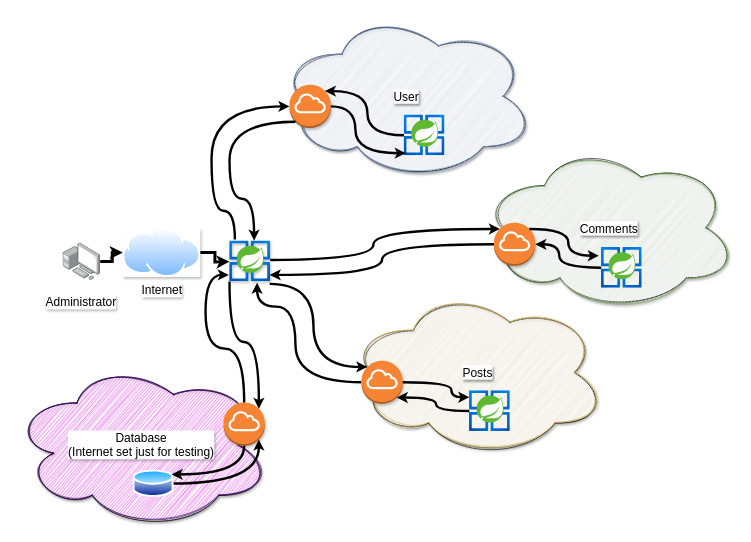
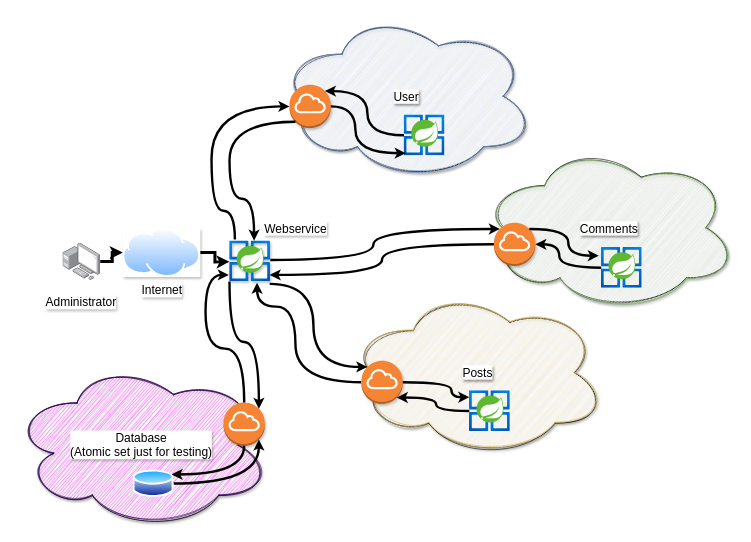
  <mxCell id="0" />
  <mxCell id="1" parent="0" />
  <mxCell id="2" value="Posts" style="ellipse;shape=cloud;whiteSpace=wrap;html=1;align=center;fontSize=20;labelBackgroundColor=default;textShadow=1;labelBorderColor=none;shadow=1;sketch=1;curveFitting=1;jiggle=2;fillColor=default;" parent="1" vertex="1"><mxGeometry x="581" y="481" width="430" height="280" as="geometry" /></mxCell>
  <mxCell id="3" value="Comments" style="ellipse;shape=cloud;whiteSpace=wrap;html=1;align=center;fontSize=20;labelBackgroundColor=default;textShadow=1;labelBorderColor=none;shadow=1;sketch=1;curveFitting=1;jiggle=2;" parent="1" vertex="1"><mxGeometry x="800" y="239" width="430" height="280" as="geometry" /></mxCell>
  <mxCell id="4" value="User" style="ellipse;shape=cloud;whiteSpace=wrap;html=1;align=center;fontSize=20;labelBackgroundColor=default;textShadow=1;labelBorderColor=none;shadow=1;sketch=1;curveFitting=1;jiggle=2;" parent="1" vertex="1"><mxGeometry x="462" y="20" width="430" height="280" as="geometry" /></mxCell>
  <mxCell id="5" value="Posts" style="ellipse;shape=cloud;whiteSpace=wrap;html=1;align=center;fontSize=20;labelBackgroundColor=default;textShadow=1;labelBorderColor=none;fillColor=#fff2cc;strokeColor=#d6b656;shadow=1;sketch=1;curveFitting=1;jiggle=2;" parent="1" vertex="1"><mxGeometry x="581" y="480" width="430" height="280" as="geometry" /></mxCell>
  <mxCell id="6" value="Comments" style="ellipse;shape=cloud;whiteSpace=wrap;html=1;align=center;fontSize=20;labelBackgroundColor=default;textShadow=1;labelBorderColor=none;fillColor=#d5e8d4;strokeColor=#82b366;shadow=1;sketch=1;curveFitting=1;jiggle=2;" parent="1" vertex="1"><mxGeometry x="800" y="240" width="430" height="280" as="geometry" /></mxCell>
  <mxCell id="7" value="User" style="ellipse;shape=cloud;whiteSpace=wrap;html=1;align=center;fontSize=20;labelBackgroundColor=default;textShadow=1;labelBorderColor=none;fillColor=#dae8fc;strokeColor=#6c8ebf;shadow=1;sketch=1;curveFitting=1;jiggle=2;" parent="1" vertex="1"><mxGeometry x="462" y="20" width="430" height="280" as="geometry" /></mxCell>
  <mxCell id="8" style="edgeStyle=orthogonalEdgeStyle;rounded=0;orthogonalLoop=1;jettySize=auto;html=1;curved=1;strokeWidth=4;entryX=0.676;entryY=1.029;entryDx=0;entryDy=0;entryPerimeter=0;" parent="1" source="9" target="13" edge="1"><mxGeometry relative="1" as="geometry"><Array as="points"><mxPoint x="492" y="637" /><mxPoint x="492" y="511" /><mxPoint x="428" y="511" /></Array></mxGeometry></mxCell>
  <mxCell id="9" value="" style="outlineConnect=0;dashed=0;verticalLabelPosition=bottom;verticalAlign=top;align=center;html=1;shape=mxgraph.aws3.internet_gateway;fillColor=#F58534;gradientColor=none;shadow=1;" parent="1" vertex="1"><mxGeometry x="602" y="601" width="69" height="72" as="geometry" /></mxCell>
  <mxCell id="10" value="" style="outlineConnect=0;dashed=0;verticalLabelPosition=bottom;verticalAlign=top;align=center;html=1;shape=mxgraph.aws3.internet_gateway;fillColor=#F58534;gradientColor=none;shadow=1;" parent="1" vertex="1"><mxGeometry x="823" y="371" width="69" height="72" as="geometry" /></mxCell>
  <mxCell id="11" value="" style="outlineConnect=0;dashed=0;verticalLabelPosition=bottom;verticalAlign=top;align=center;html=1;shape=mxgraph.aws3.internet_gateway;fillColor=#F58534;gradientColor=none;shadow=1;" parent="1" vertex="1"><mxGeometry x="482" y="141" width="69" height="72" as="geometry" /></mxCell>
  <mxCell id="12" value="" style="image;aspect=fixed;html=1;points=[];align=center;fontSize=12;image=img/lib/azure2/compute/Azure_Spring_Cloud.svg;" parent="1" vertex="1"><mxGeometry x="673" y="191" width="68" height="68" as="geometry" /></mxCell>
  <mxCell id="13" value="" style="image;aspect=fixed;html=1;points=[];align=left;fontSize=12;image=img/lib/azure2/compute/Azure_Spring_Cloud.svg;shadow=1;" parent="1" vertex="1"><mxGeometry x="382" y="401" width="68" height="68" as="geometry" /></mxCell>
  <mxCell id="14" value="" style="image;aspect=fixed;html=1;points=[];align=center;fontSize=12;image=img/lib/azure2/compute/Azure_Spring_Cloud.svg;" parent="1" vertex="1"><mxGeometry x="1002" y="412" width="68" height="68" as="geometry" /></mxCell>
  <mxCell id="15" value="" style="image;aspect=fixed;html=1;points=[];align=center;fontSize=12;image=img/lib/azure2/compute/Azure_Spring_Cloud.svg;" parent="1" vertex="1"><mxGeometry x="782" y="651" width="68" height="68" as="geometry" /></mxCell>
  <mxCell id="16" style="edgeStyle=orthogonalEdgeStyle;rounded=0;orthogonalLoop=1;jettySize=auto;html=1;entryX=0;entryY=0.5;entryDx=0;entryDy=0;entryPerimeter=0;labelBorderColor=none;curved=1;strokeWidth=4;exitX=0.132;exitY=-0.029;exitDx=0;exitDy=0;exitPerimeter=0;" parent="1" source="13" target="11" edge="1"><mxGeometry relative="1" as="geometry"><Array as="points"><mxPoint x="391" y="351" /><mxPoint x="352" y="351" /><mxPoint x="352" y="177" /></Array></mxGeometry></mxCell>
  <mxCell id="17" style="edgeStyle=orthogonalEdgeStyle;rounded=0;orthogonalLoop=1;jettySize=auto;html=1;entryX=0.044;entryY=0.941;entryDx=0;entryDy=0;entryPerimeter=0;labelBorderColor=none;curved=1;strokeWidth=4;" parent="1" source="11" target="12" edge="1"><mxGeometry relative="1" as="geometry"><Array as="points"><mxPoint x="592" y="177" /><mxPoint x="592" y="255" /></Array></mxGeometry></mxCell>
  <mxCell id="18" style="edgeStyle=orthogonalEdgeStyle;rounded=0;orthogonalLoop=1;jettySize=auto;html=1;entryX=0.855;entryY=0.145;entryDx=0;entryDy=0;entryPerimeter=0;curved=1;strokeWidth=4;" parent="1" source="12" target="11" edge="1"><mxGeometry relative="1" as="geometry" /></mxCell>
  <mxCell id="19" style="edgeStyle=orthogonalEdgeStyle;rounded=0;orthogonalLoop=1;jettySize=auto;html=1;entryX=0.603;entryY=0;entryDx=0;entryDy=0;entryPerimeter=0;curved=1;strokeWidth=4;exitX=0.145;exitY=0.855;exitDx=0;exitDy=0;exitPerimeter=0;" parent="1" source="11" target="13" edge="1"><mxGeometry relative="1" as="geometry"><Array as="points"><mxPoint x="382" y="203" /><mxPoint x="382" y="331" /><mxPoint x="423" y="331" /></Array></mxGeometry></mxCell>
  <mxCell id="20" style="edgeStyle=orthogonalEdgeStyle;rounded=0;orthogonalLoop=1;jettySize=auto;html=1;exitX=0.855;exitY=0.145;exitDx=0;exitDy=0;exitPerimeter=0;entryX=-0.059;entryY=0.206;entryDx=0;entryDy=0;entryPerimeter=0;curved=1;strokeWidth=4;" parent="1" source="10" target="14" edge="1"><mxGeometry relative="1" as="geometry" /></mxCell>
  <mxCell id="21" style="edgeStyle=orthogonalEdgeStyle;rounded=0;orthogonalLoop=1;jettySize=auto;html=1;entryX=1;entryY=0.5;entryDx=0;entryDy=0;entryPerimeter=0;curved=1;strokeWidth=4;" parent="1" source="14" target="10" edge="1"><mxGeometry relative="1" as="geometry"><Array as="points"><mxPoint x="932" y="446" /><mxPoint x="932" y="407" /></Array></mxGeometry></mxCell>
  <mxCell id="22" style="edgeStyle=orthogonalEdgeStyle;rounded=0;orthogonalLoop=1;jettySize=auto;html=1;entryX=0.145;entryY=0.145;entryDx=0;entryDy=0;entryPerimeter=0;curved=1;strokeWidth=4;exitX=1;exitY=0.471;exitDx=0;exitDy=0;exitPerimeter=0;" parent="1" source="13" target="10" edge="1"><mxGeometry relative="1" as="geometry"><Array as="points"><mxPoint x="622" y="433" /><mxPoint x="622" y="381" /></Array></mxGeometry></mxCell>
  <mxCell id="23" style="edgeStyle=orthogonalEdgeStyle;rounded=0;orthogonalLoop=1;jettySize=auto;html=1;entryX=0.985;entryY=0.838;entryDx=0;entryDy=0;entryPerimeter=0;curved=1;strokeWidth=4;" parent="1" source="10" target="13" edge="1"><mxGeometry relative="1" as="geometry" /></mxCell>
+ <mxCell id="24" value="Webservice" style="text;html=1;align=center;verticalAlign=middle;resizable=0;points=[];autosize=1;strokeColor=none;fillColor=none;fontSize=20;labelBackgroundColor=default;textShadow=1;labelBorderColor=none;" parent="1" vertex="1"><mxGeometry x="427" y="360" width="130" height="40" as="geometry" /></mxCell>
  <mxCell id="25" style="edgeStyle=orthogonalEdgeStyle;rounded=0;orthogonalLoop=1;jettySize=auto;html=1;entryX=0.145;entryY=0.145;entryDx=0;entryDy=0;entryPerimeter=0;curved=1;strokeWidth=4;exitX=0.985;exitY=1.059;exitDx=0;exitDy=0;exitPerimeter=0;" parent="1" source="13" target="9" edge="1"><mxGeometry relative="1" as="geometry"><Array as="points"><mxPoint x="522" y="473" /><mxPoint x="522" y="611" /></Array></mxGeometry></mxCell>
  <mxCell id="26" style="edgeStyle=orthogonalEdgeStyle;rounded=0;orthogonalLoop=1;jettySize=auto;html=1;entryX=0;entryY=0.162;entryDx=0;entryDy=0;entryPerimeter=0;strokeWidth=4;curved=1;" parent="1" source="9" target="15" edge="1"><mxGeometry relative="1" as="geometry"><Array as="points"><mxPoint x="752" y="637" /><mxPoint x="752" y="662" /></Array></mxGeometry></mxCell>
  <mxCell id="27" style="edgeStyle=orthogonalEdgeStyle;rounded=0;orthogonalLoop=1;jettySize=auto;html=1;entryX=0.855;entryY=0.855;entryDx=0;entryDy=0;entryPerimeter=0;strokeWidth=4;curved=1;" parent="1" source="15" target="9" edge="1"><mxGeometry relative="1" as="geometry" /></mxCell>
  <mxCell id="28" value="&lt;font style=&quot;font-size: 20px;&quot;&gt;Internet&lt;/font&gt;" style="image;aspect=fixed;perimeter=ellipsePerimeter;html=1;align=center;shadow=1;dashed=0;spacingTop=3;image=img/lib/active_directory/internet_cloud.svg;textShadow=1;fontSize=20;labelBackgroundColor=default;labelBorderColor=none;imageBackground=default;imageBorder=none;" parent="1" vertex="1"><mxGeometry x="204" y="380" width="129.37" height="81.5" as="geometry" /></mxCell>
  <mxCell id="29" style="edgeStyle=orthogonalEdgeStyle;rounded=0;orthogonalLoop=1;jettySize=auto;html=1;entryX=0;entryY=0.5;entryDx=0;entryDy=0;strokeWidth=5;" parent="1" source="30" target="28" edge="1"><mxGeometry relative="1" as="geometry" /></mxCell>
  <mxCell id="30" value="" style="image;points=[];aspect=fixed;html=1;align=center;shadow=0;dashed=0;image=img/lib/allied_telesis/computer_and_terminals/Personal_Computer_with_Server.svg;" parent="1" vertex="1"><mxGeometry x="104" y="404.55" width="62.4" height="62.4" as="geometry" /></mxCell>
  <mxCell id="31" style="edgeStyle=orthogonalEdgeStyle;rounded=0;orthogonalLoop=1;jettySize=auto;html=1;exitX=1;exitY=0.5;exitDx=0;exitDy=0;entryX=-0.029;entryY=0.529;entryDx=0;entryDy=0;entryPerimeter=0;strokeWidth=5;" parent="1" source="28" edge="1"><mxGeometry relative="1" as="geometry"><mxPoint x="382" y="436" as="targetPoint" /></mxGeometry></mxCell>
  <mxCell id="32" value="Administrator" style="text;html=1;align=center;verticalAlign=middle;resizable=0;points=[];autosize=1;strokeColor=none;fillColor=none;fontSize=20;labelBackgroundColor=default;labelBorderColor=none;textShadow=1;" parent="1" vertex="1"><mxGeometry x="64" y="483" width="140" height="40" as="geometry" /></mxCell>
  <mxCell id="33" value="Posts" style="ellipse;shape=cloud;whiteSpace=wrap;html=1;align=center;fontSize=20;labelBackgroundColor=default;textShadow=1;labelBorderColor=none;shadow=1;sketch=1;curveFitting=1;jiggle=2;fillColor=default;" vertex="1" parent="1"><mxGeometry x="20" y="602" width="430" height="280" as="geometry" /></mxCell>
- <mxCell id="34" value="Database&lt;div&gt;(Internet set just for testing)&lt;/div&gt;" style="ellipse;shape=cloud;whiteSpace=wrap;html=1;align=center;fontSize=20;labelBackgroundColor=default;textShadow=1;labelBorderColor=none;fillColor=#FF33FF;strokeColor=#330066;shadow=1;sketch=1;curveFitting=1;jiggle=2;" vertex="1" parent="1"><mxGeometry x="20" y="601" width="430" height="280" as="geometry" /></mxCell>
+ <mxCell id="34" value="Database&lt;div&gt;(Atomic set just for testing)&lt;/div&gt;" style="ellipse;shape=cloud;whiteSpace=wrap;html=1;align=center;fontSize=20;labelBackgroundColor=default;textShadow=1;labelBorderColor=none;fillColor=#FF33FF;strokeColor=#330066;shadow=1;sketch=1;curveFitting=1;jiggle=2;" vertex="1" parent="1"><mxGeometry x="20" y="601" width="430" height="280" as="geometry" /></mxCell>
  <mxCell id="35" value="" style="outlineConnect=0;dashed=0;verticalLabelPosition=bottom;verticalAlign=top;align=center;html=1;shape=mxgraph.aws3.internet_gateway;fillColor=#F58534;gradientColor=none;shadow=1;" vertex="1" parent="1"><mxGeometry x="372" y="671" width="69" height="72" as="geometry" /></mxCell>
  <mxCell id="36" value="" style="aspect=fixed;html=1;align=center;fontSize=12;image=img/lib/active_directory/database.svg;shape=image;labelBackgroundColor=default;verticalAlign=top;verticalLabelPosition=bottom;perimeter=ellipsePerimeter;shadow=0;dashed=0;spacingTop=3;" vertex="1" parent="1"><mxGeometry x="221" y="772" width="68" height="68" as="geometry" /></mxCell>
  <mxCell id="37" style="edgeStyle=orthogonalEdgeStyle;rounded=0;orthogonalLoop=1;jettySize=auto;html=1;entryX=1;entryY=0.25;entryDx=0;entryDy=0;strokeWidth=4;curved=1;" edge="1" parent="1" source="35" target="36"><mxGeometry relative="1" as="geometry"><Array as="points"><mxPoint x="407" y="791" /></Array></mxGeometry></mxCell>
  <mxCell id="38" style="edgeStyle=orthogonalEdgeStyle;rounded=0;orthogonalLoop=1;jettySize=auto;html=1;entryX=0.855;entryY=0.855;entryDx=0;entryDy=0;entryPerimeter=0;strokeWidth=4;curved=1;" edge="1" parent="1" source="36" target="35"><mxGeometry relative="1" as="geometry" /></mxCell>
  <mxCell id="39" style="edgeStyle=orthogonalEdgeStyle;rounded=0;orthogonalLoop=1;jettySize=auto;html=1;entryX=-0.015;entryY=0.838;entryDx=0;entryDy=0;entryPerimeter=0;curved=1;strokeWidth=4;" edge="1" parent="1" source="35" target="13"><mxGeometry relative="1" as="geometry"><Array as="points"><mxPoint x="407" y="581" /><mxPoint x="342" y="581" /><mxPoint x="342" y="458" /></Array></mxGeometry></mxCell>
  <mxCell id="40" style="edgeStyle=orthogonalEdgeStyle;rounded=0;orthogonalLoop=1;jettySize=auto;html=1;entryX=0.855;entryY=0.145;entryDx=0;entryDy=0;entryPerimeter=0;curved=1;strokeWidth=4;" edge="1" parent="1" source="13" target="35"><mxGeometry relative="1" as="geometry"><Array as="points"><mxPoint x="382" y="570" /><mxPoint x="431" y="570" /></Array></mxGeometry></mxCell>
